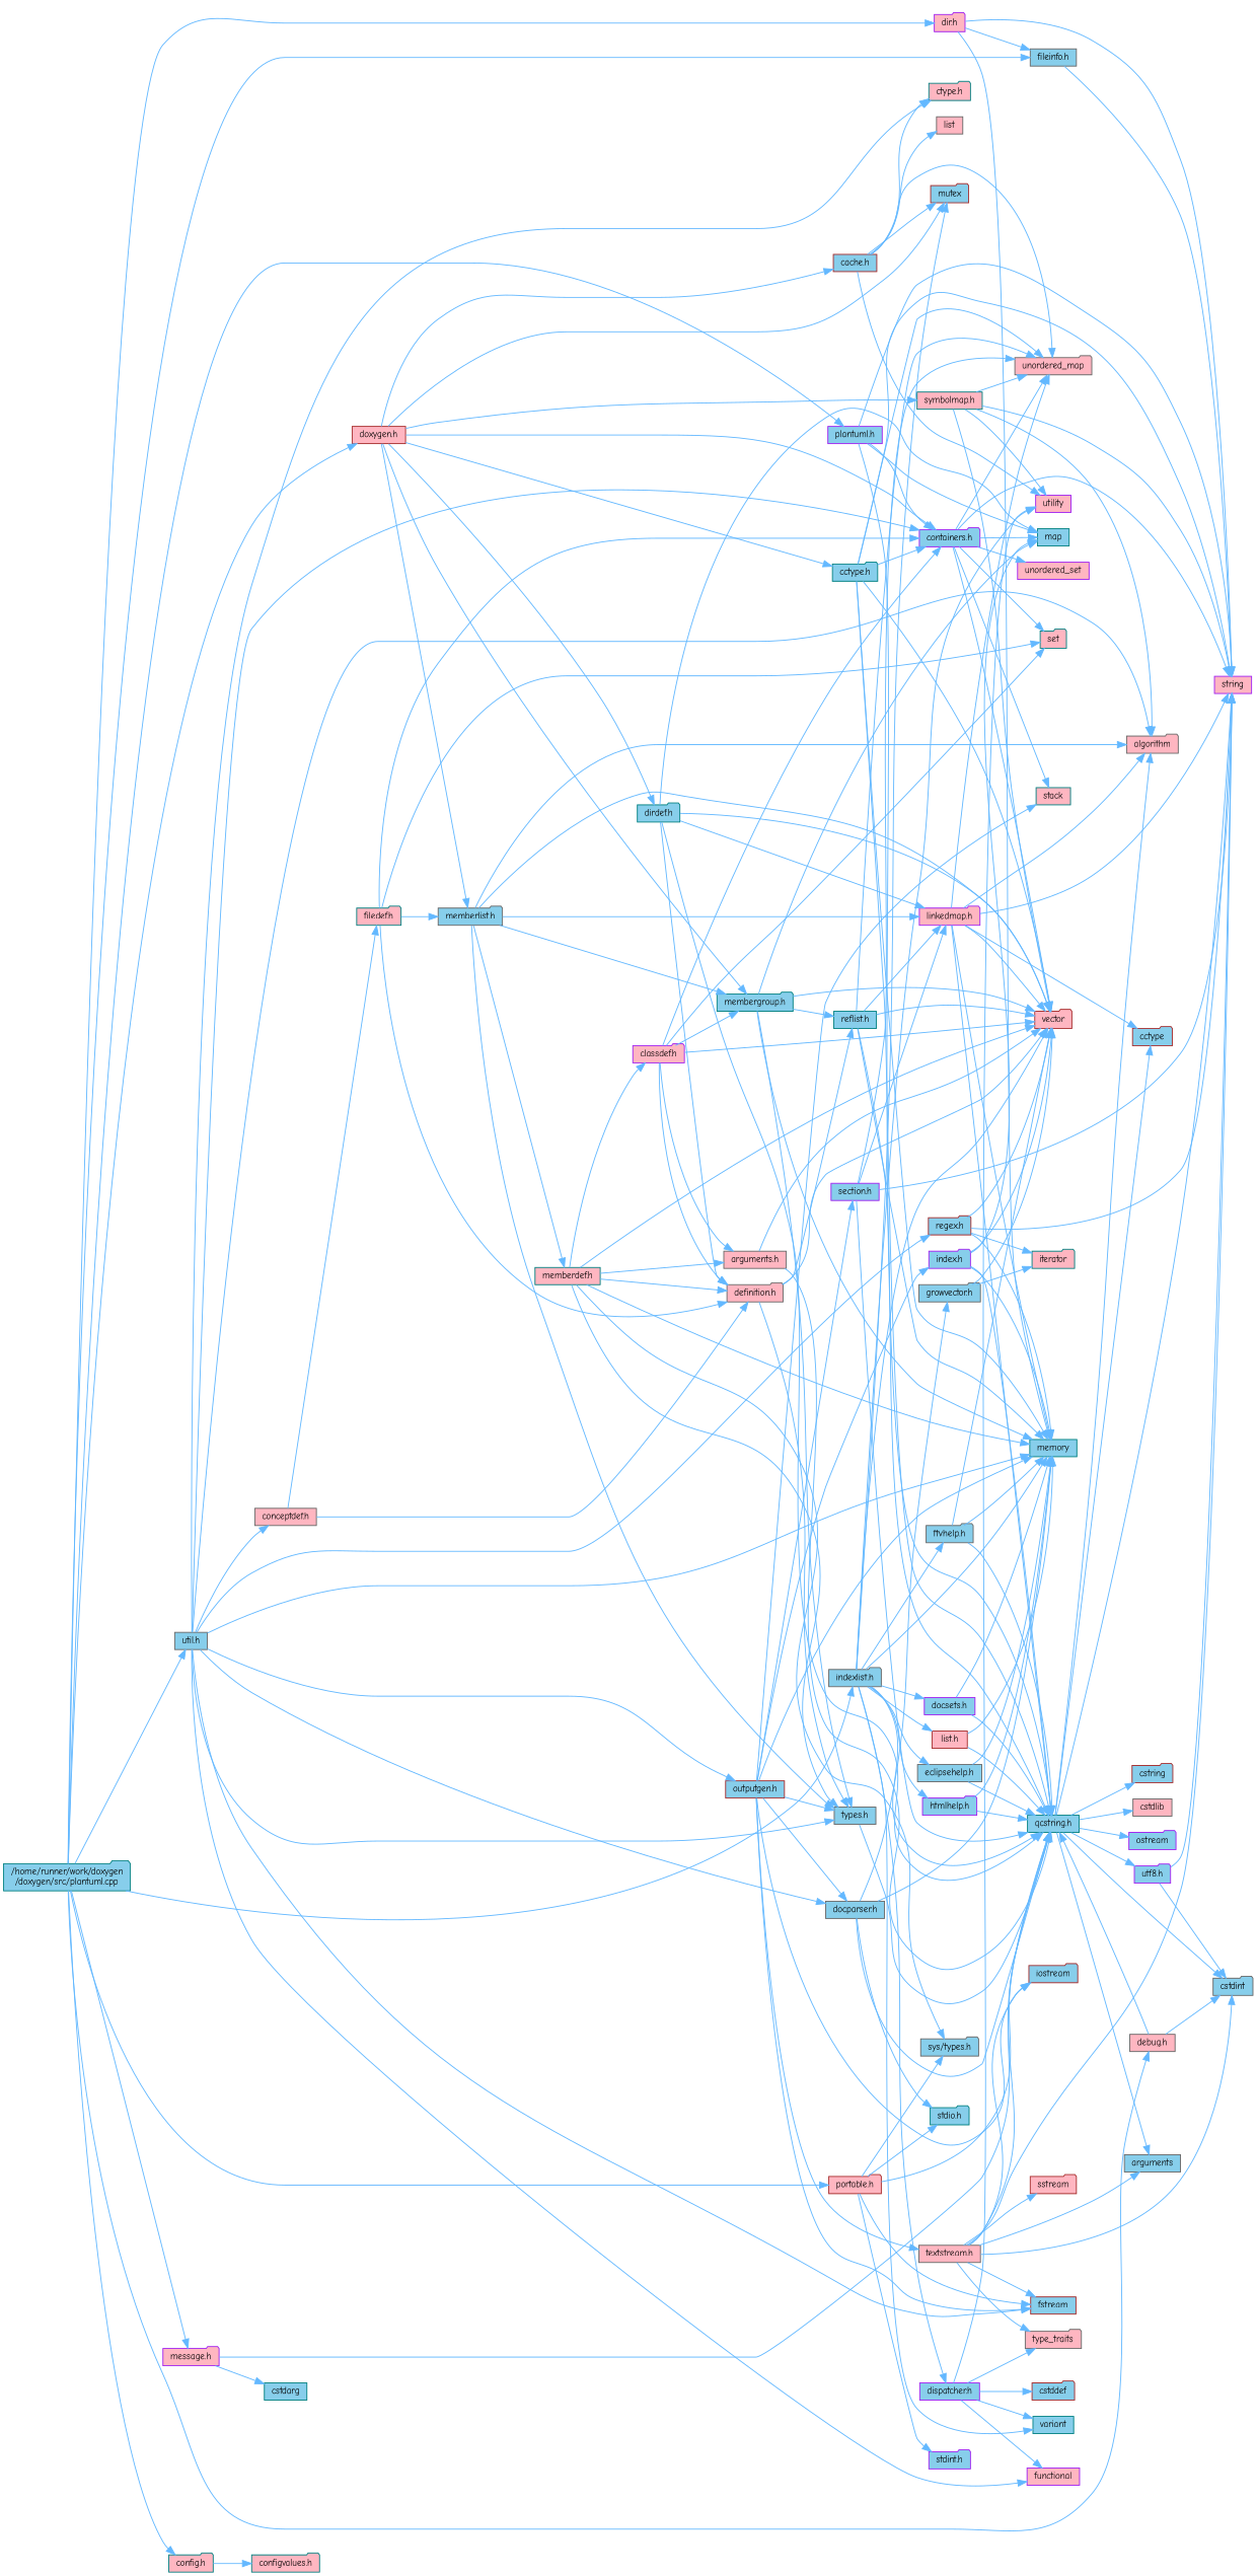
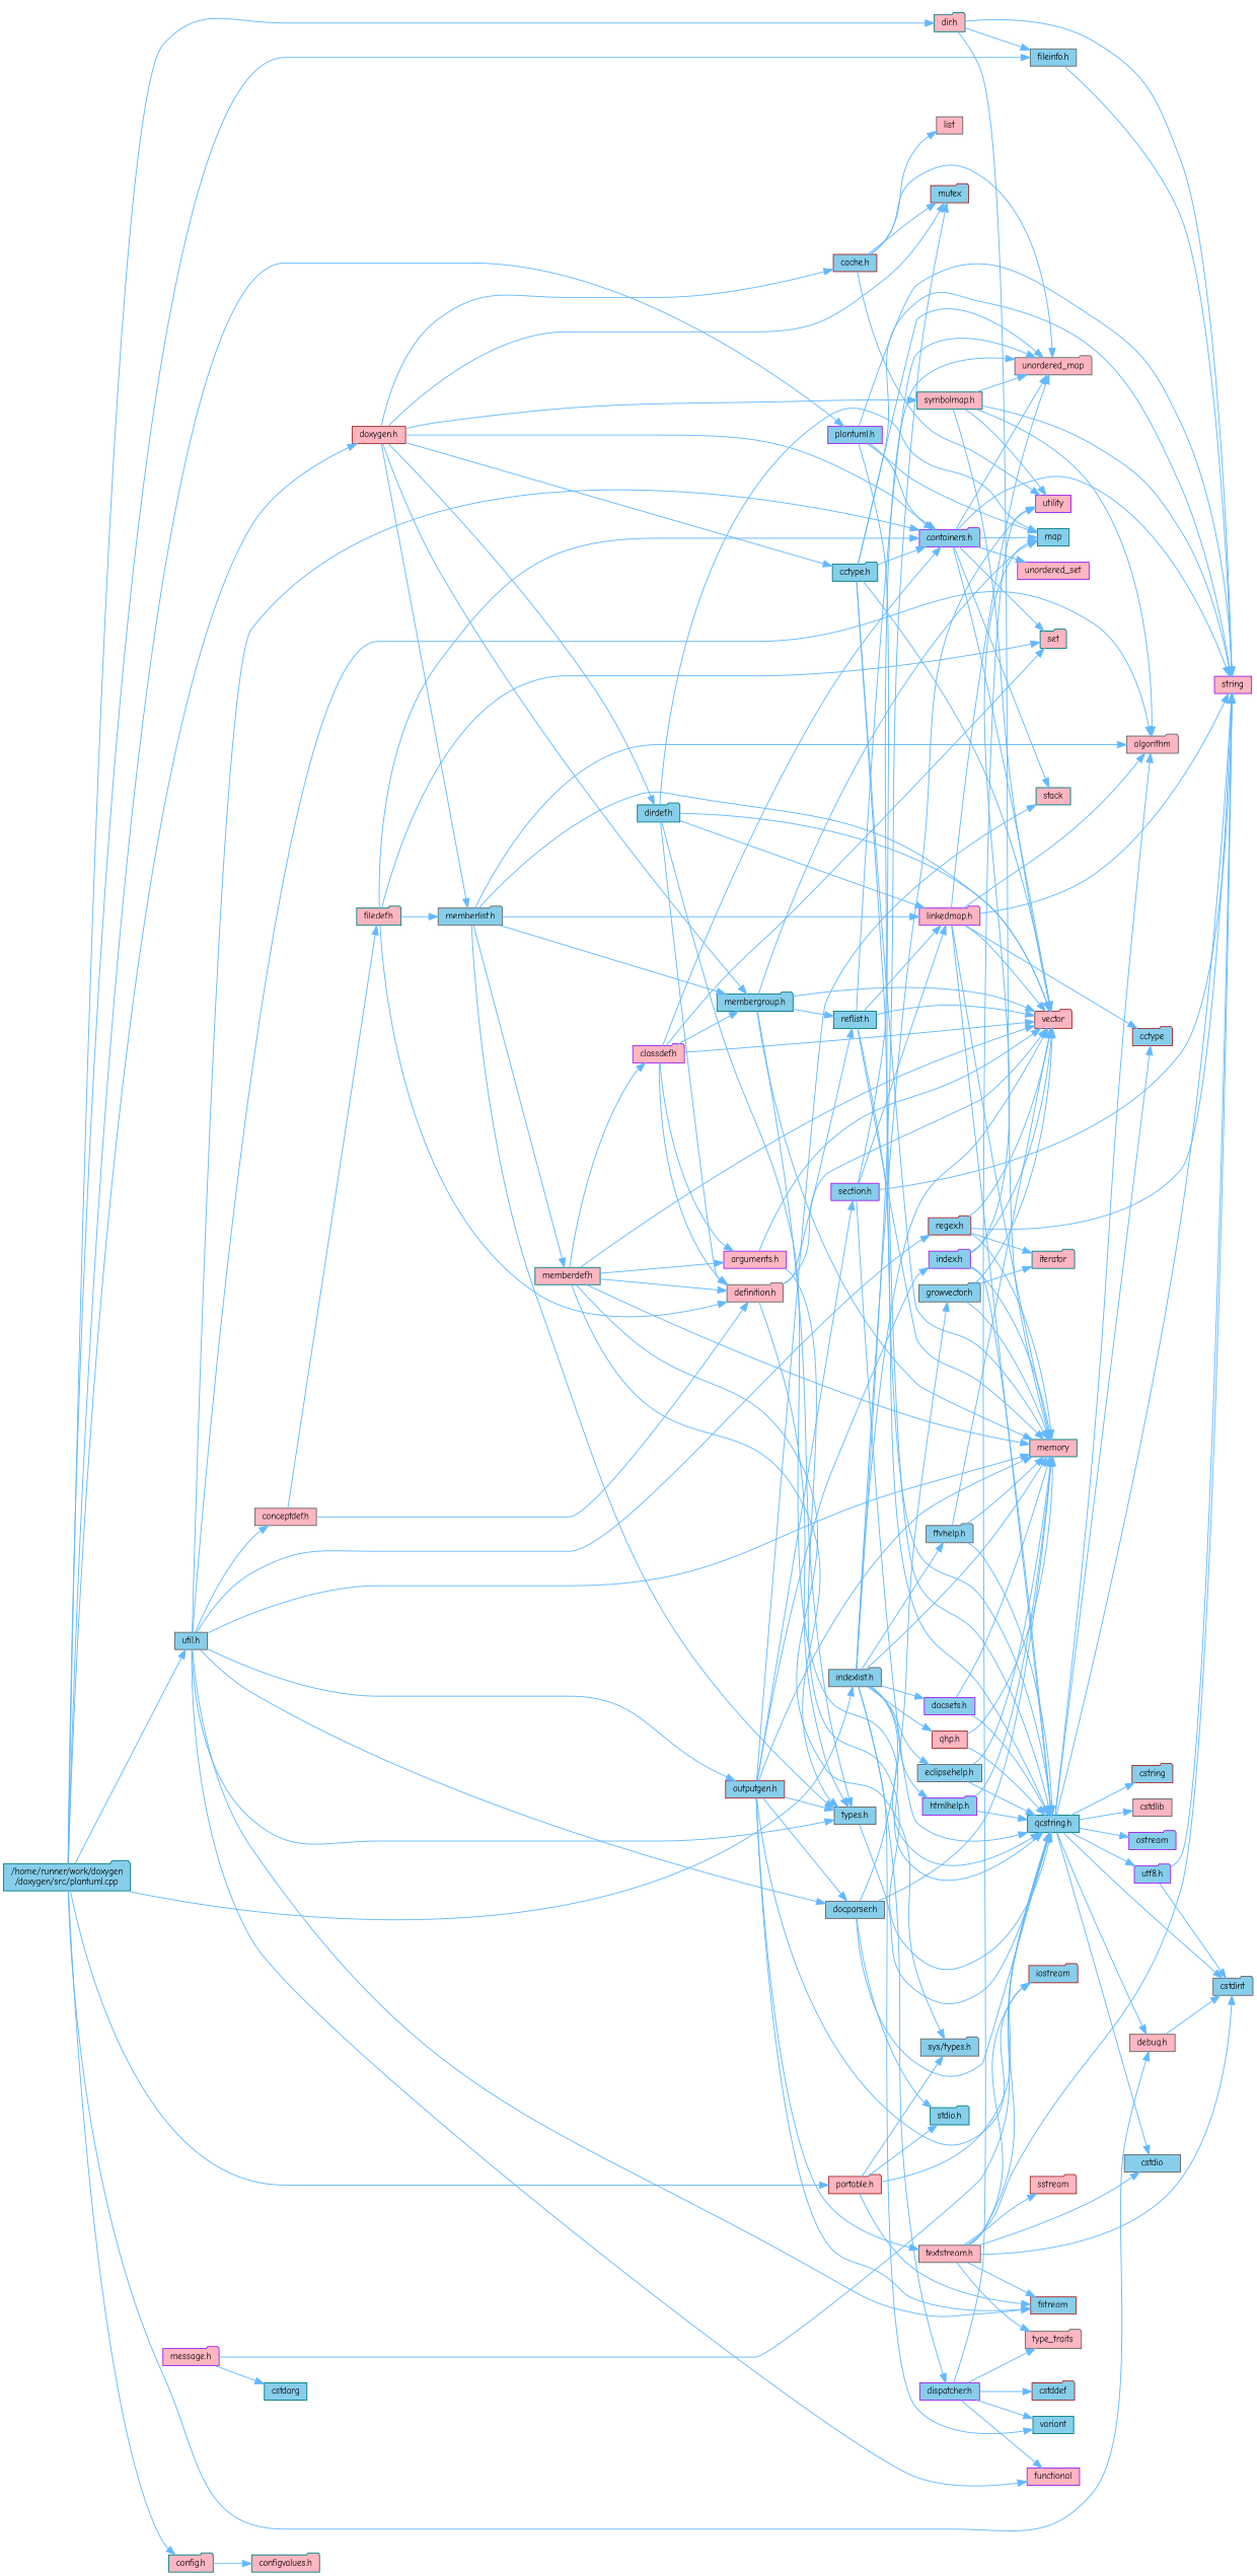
  digraph {
    fontname="Comic Neue"
    rankdir=LR
    node [color=gray40 fillcolor=skyblue fontname="Comic Neue" fontsize=10 shape=folder style=filled]
    edge [color=steelblue1 fontname="Comic Neue" fontsize=10 labelfontname=Helvetica labelfontsize=10 style=solid]
    n1 [color=teal fontcolor=black height=0.2 label="/home/runner/work/doxygen\l/doxygen/src/plantuml.cpp" width=0.4]
    n2 [color=purple height=0.2 label="plantuml.h" shape=box width=0.4]
    n3 [height=0.2 label="util.h" shape=box width=0.4]
    n4 [color=brown fillcolor=lightpink height=0.2 label="portable.h" width=0.4]
    n5 [color=teal fillcolor=lightpink height=0.2 label="config.h" width=0.4]
    n6 [color=brown fillcolor=lightpink height=0.2 label="doxygen.h" shape=box width=0.4]
    n7 [color=purple fillcolor=lightpink height=0.2 label="message.h" width=0.4]
    n8 [fillcolor=lightpink height=0.2 label="debug.h" shape=box width=0.4]
    n9 [height=0.2 label="fileinfo.h" shape=box width=0.4]
-   n10 [color=purple fillcolor=lightpink height=0.2 label="dir.h" width=0.4]
+   n10 [color=teal fillcolor=lightpink height=0.2 label="dir.h" width=0.4]
    n11 [height=0.2 label="indexlist.h" width=0.4]
    n12 [color=teal height=0.2 label=map shape=box width=0.4]
    n13 [color=purple fillcolor=lightpink height=0.2 label=string shape=box width=0.4]
    n14 [color=purple height=0.2 label="containers.h" width=0.4]
    n15 [color=teal height=0.2 label="qcstring.h" shape=box width=0.4]
    n16 [fillcolor=lightpink height=0.2 label=algorithm width=0.4]
-   n17 [color=teal height=0.2 label=memory shape=box width=0.4]
+   n17 [color=teal fillcolor=lightpink height=0.2 label=memory shape=box width=0.4]
    n18 [color=purple fillcolor=lightpink height=0.2 label=functional shape=box width=0.4]
    n19 [color=brown height=0.2 label=fstream shape=box width=0.4]
-   n20 [color=teal fillcolor=lightpink height=0.2 label="ctype.h" width=0.4]
    n21 [height=0.2 label="types.h" shape=box width=0.4]
    n22 [height=0.2 label="docparser.h" shape=box width=0.4]
    n23 [color=brown height=0.2 label="outputgen.h" shape=box width=0.4]
    n24 [color=brown height=0.2 label="regex.h" width=0.4]
    n25 [fillcolor=lightpink height=0.2 label="conceptdef.h" shape=box width=0.4]
    n26 [color=teal height=0.2 label="stdio.h" width=0.4]
    n27 [height=0.2 label="sys/types.h" width=0.4]
-   n28 [color=purple height=0.2 label="stdint.h" width=0.4]
    n29 [color=teal fillcolor=lightpink height=0.2 label="configvalues.h" width=0.4]
    n30 [height=0.2 label="memberlist.h" width=0.4]
    n31 [color=teal height=0.2 label="membergroup.h" width=0.4]
    n32 [color=brown height=0.2 label=mutex width=0.4]
    n33 [color=teal height=0.2 label="dirdef.h" width=0.4]
    n34 [color=teal height=0.2 label="cctype.h" width=0.4]
    n35 [color=brown height=0.2 label="cache.h" shape=box width=0.4]
    n36 [color=teal fillcolor=lightpink height=0.2 label="symbolmap.h" shape=box width=0.4]
    n37 [color=teal height=0.2 label=cstdarg shape=box width=0.4]
    n38 [height=0.2 label=cstdint width=0.4]
    n39 [color=brown fillcolor=lightpink height=0.2 label=vector width=0.4]
    n40 [color=purple fillcolor=lightpink height=0.2 label=utility shape=box width=0.4]
    n41 [color=teal height=0.2 label=variant shape=box width=0.4]
    n42 [color=purple height=0.2 label="dispatcher.h" shape=box width=0.4]
    n43 [color=purple height=0.2 label="docsets.h" shape=box width=0.4]
    n44 [height=0.2 label="eclipsehelp.h" shape=box width=0.4]
    n45 [height=0.2 label="ftvhelp.h" width=0.4]
    n46 [color=purple height=0.2 label="htmlhelp.h" width=0.4]
-   n47 [color=brown fillcolor=lightpink height=0.2 label="list.h" shape=box width=0.4]
+   n47 [color=brown fillcolor=lightpink height=0.2 label="qhp.h" shape=box width=0.4]
    n48 [color=teal fillcolor=lightpink height=0.2 label=set width=0.4]
    n49 [color=purple fillcolor=lightpink height=0.2 label=unordered_set shape=box width=0.4]
    n50 [fillcolor=lightpink height=0.2 label=unordered_map width=0.4]
    n51 [color=teal fillcolor=lightpink height=0.2 label=stack shape=box width=0.4]
    n52 [color=brown height=0.2 label=cctype width=0.4]
    n53 [color=brown height=0.2 label=cstring width=0.4]
-   n54 [height=0.2 label=arguments shape=box width=0.4]
+   n54 [height=0.2 label=cstdio shape=box width=0.4]
    n55 [fillcolor=lightpink height=0.2 label=cstdlib shape=box width=0.4]
    n56 [color=purple height=0.2 label=ostream width=0.4]
    n57 [color=purple height=0.2 label="utf8.h" width=0.4]
    n58 [height=0.2 label="growvector.h" width=0.4]
    n59 [color=brown height=0.2 label=iostream width=0.4]
    n60 [color=purple height=0.2 label="index.h" width=0.4]
    n61 [color=purple height=0.2 label="section.h" shape=box width=0.4]
    n62 [fillcolor=lightpink height=0.2 label="textstream.h" shape=box width=0.4]
    n63 [color=teal fillcolor=lightpink height=0.2 label=iterator width=0.4]
    n64 [fillcolor=lightpink height=0.2 label="definition.h" width=0.4]
    n65 [color=teal fillcolor=lightpink height=0.2 label="filedef.h" width=0.4]
    n66 [color=purple fillcolor=lightpink height=0.2 label="linkedmap.h" width=0.4]
    n67 [color=brown fillcolor=lightpink height=0.2 label=sstream width=0.4]
    n68 [fillcolor=lightpink height=0.2 label=type_traits width=0.4]
    n69 [color=teal height=0.2 label="reflist.h" shape=box width=0.4]
    n70 [color=teal fillcolor=lightpink height=0.2 label="memberdef.h" shape=box width=0.4]
-   n71 [fillcolor=lightpink height=0.2 label="arguments.h" shape=box width=0.4]
+   n71 [color=purple fillcolor=lightpink height=0.2 label="arguments.h" shape=box width=0.4]
    n72 [color=purple fillcolor=lightpink height=0.2 label="classdef.h" width=0.4]
    n73 [fillcolor=lightpink height=0.2 label=list shape=box width=0.4]
    n74 [color=brown height=0.2 label=cstddef width=0.4]
    n1 -> n2
    n1 -> n3
    n1 -> n4
    n1 -> n5
    n1 -> n6
-   n1 -> n7
    n1 -> n8
    n1 -> n9
    n1 -> n10
    n1 -> n11
    n2 -> n12
    n2 -> n13
    n2 -> n14
    n2 -> n15
    n3 -> n14
    n3 -> n16
    n3 -> n17
    n3 -> n18
    n3 -> n19
-   n3 -> n20
    n3 -> n21
    n3 -> n22
    n3 -> n23
    n3 -> n24
    n3 -> n25
    n4 -> n15
    n4 -> n19
    n4 -> n26
    n4 -> n27
-   n4 -> n28
    n5 -> n29
    n6 -> n14
    n6 -> n30
    n6 -> n31
    n6 -> n32
    n6 -> n33
    n6 -> n34
    n6 -> n35
    n6 -> n36
    n7 -> n15
    n7 -> n37
-   n8 -> n15
+   n15 -> n8
    n8 -> n38
    n9 -> n13
    n10 -> n9
    n10 -> n13
    n10 -> n17
    n11 -> n15
    n11 -> n17
    n11 -> n32
    n11 -> n39
    n11 -> n40
    n11 -> n41
    n11 -> n42
    n11 -> n43
    n11 -> n44
    n11 -> n45
    n11 -> n46
    n11 -> n47
    n14 -> n12
    n14 -> n13
    n14 -> n39
    n14 -> n48
    n14 -> n49
    n14 -> n50
    n14 -> n51
    n15 -> n13
    n15 -> n16
    n15 -> n38
    n15 -> n52
    n15 -> n53
    n15 -> n54
    n15 -> n55
    n15 -> n56
    n15 -> n57
    n21 -> n15
    n22 -> n15
    n22 -> n17
    n22 -> n26
    n22 -> n58
    n23 -> n17
    n23 -> n19
    n23 -> n21
    n23 -> n22
    n23 -> n51
    n23 -> n59
    n23 -> n60
    n23 -> n61
    n23 -> n62
    n24 -> n13
    n24 -> n17
    n24 -> n39
    n24 -> n63
    n25 -> n64
    n25 -> n65
    n30 -> n16
    n30 -> n21
    n30 -> n31
    n30 -> n39
    n30 -> n66
    n30 -> n70
    n31 -> n12
    n31 -> n17
    n31 -> n21
    n31 -> n39
    n31 -> n69
    n33 -> n12
    n33 -> n15
    n33 -> n39
    n33 -> n64
    n33 -> n66
    n34 -> n13
    n34 -> n14
    n34 -> n15
    n34 -> n17
    n34 -> n39
    n34 -> n50
-   n35 -> n20
    n35 -> n32
    n35 -> n40
    n35 -> n50
    n35 -> n73
    n36 -> n13
    n36 -> n16
    n36 -> n39
    n36 -> n40
    n36 -> n50
    n42 -> n18
    n42 -> n40
    n42 -> n41
    n42 -> n68
    n42 -> n74
    n43 -> n15
    n43 -> n17
    n44 -> n15
    n44 -> n17
    n45 -> n15
    n45 -> n17
    n45 -> n39
    n46 -> n15
    n46 -> n17
    n47 -> n15
    n47 -> n17
    n57 -> n13
    n57 -> n38
+   n58 -> n17
    n58 -> n39
    n58 -> n63
    n60 -> n12
    n60 -> n15
    n60 -> n17
    n60 -> n39
    n61 -> n13
    n61 -> n15
    n61 -> n50
    n61 -> n66
    n62 -> n13
    n62 -> n15
    n62 -> n19
    n62 -> n38
    n62 -> n54
    n62 -> n59
    n62 -> n67
    n62 -> n68
    n64 -> n21
    n64 -> n39
    n64 -> n69
    n65 -> n14
    n65 -> n30
    n65 -> n48
    n65 -> n64
    n66 -> n13
    n66 -> n15
    n66 -> n16
    n66 -> n17
    n66 -> n39
    n66 -> n50
    n66 -> n52
    n69 -> n15
    n69 -> n17
    n69 -> n39
    n69 -> n50
    n69 -> n66
    n70 -> n17
    n70 -> n21
    n70 -> n27
    n70 -> n39
    n70 -> n64
    n70 -> n71
    n70 -> n72
    n71 -> n15
    n71 -> n39
    n72 -> n14
    n72 -> n31
    n72 -> n39
    n72 -> n48
    n72 -> n64
    n72 -> n71
  }
